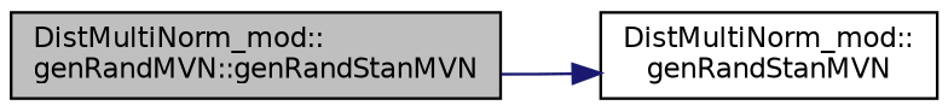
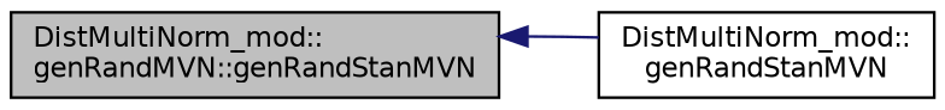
  digraph {
    rankdir=LR
    node [color=black fontname=Helvetica fontsize=10 shape=record style=filled]
    n1 [fillcolor=grey75 fontcolor=black height=0.2 label="DistMultiNorm_mod::\lgenRandMVN::genRandStanMVN" width=0.4]
    n2 [fillcolor=white height=0.2 label="DistMultiNorm_mod::\lgenRandStanMVN" width=0.4]
-   n1 -> n2 [color=midnightblue fontname=Helvetica fontsize=10 labelfontname=Helvetica labelfontsize=10 style=solid]
+   n2 -> n1 [color=midnightblue fontname=Helvetica fontsize=10 labelfontname=Helvetica labelfontsize=10 style=solid]
  }
